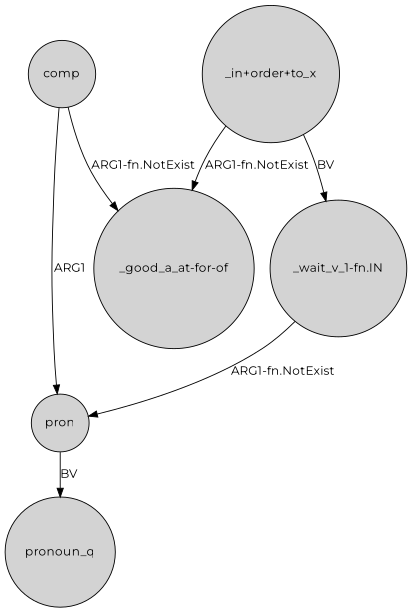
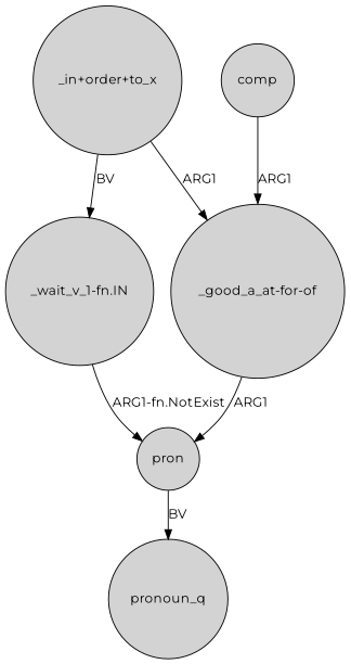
  digraph {
    fontname=Montserrat
    node [fontname=Montserrat shape=circle style=filled]
    edge [fontname=Montserrat]
    "_wait_v_1-fn.IN"
    pron
    pronoun_q
    "_in+order+to_x"
    "_good_a_at-for-of"
    comp
    "_wait_v_1-fn.IN" -> pron [label="ARG1-fn.NotExist"]
    pron -> pronoun_q [label=BV]
    "_in+order+to_x" -> "_wait_v_1-fn.IN" [label=BV]
-   "_in+order+to_x" -> "_good_a_at-for-of" [label="ARG1-fn.NotExist"]
-   comp -> pron [label=ARG1]
-   comp -> "_good_a_at-for-of" [label="ARG1-fn.NotExist"]
+   "_in+order+to_x" -> "_good_a_at-for-of" [label=ARG1]
+   "_good_a_at-for-of" -> pron [label=ARG1]
+   comp -> "_good_a_at-for-of" [label=ARG1]
  }
